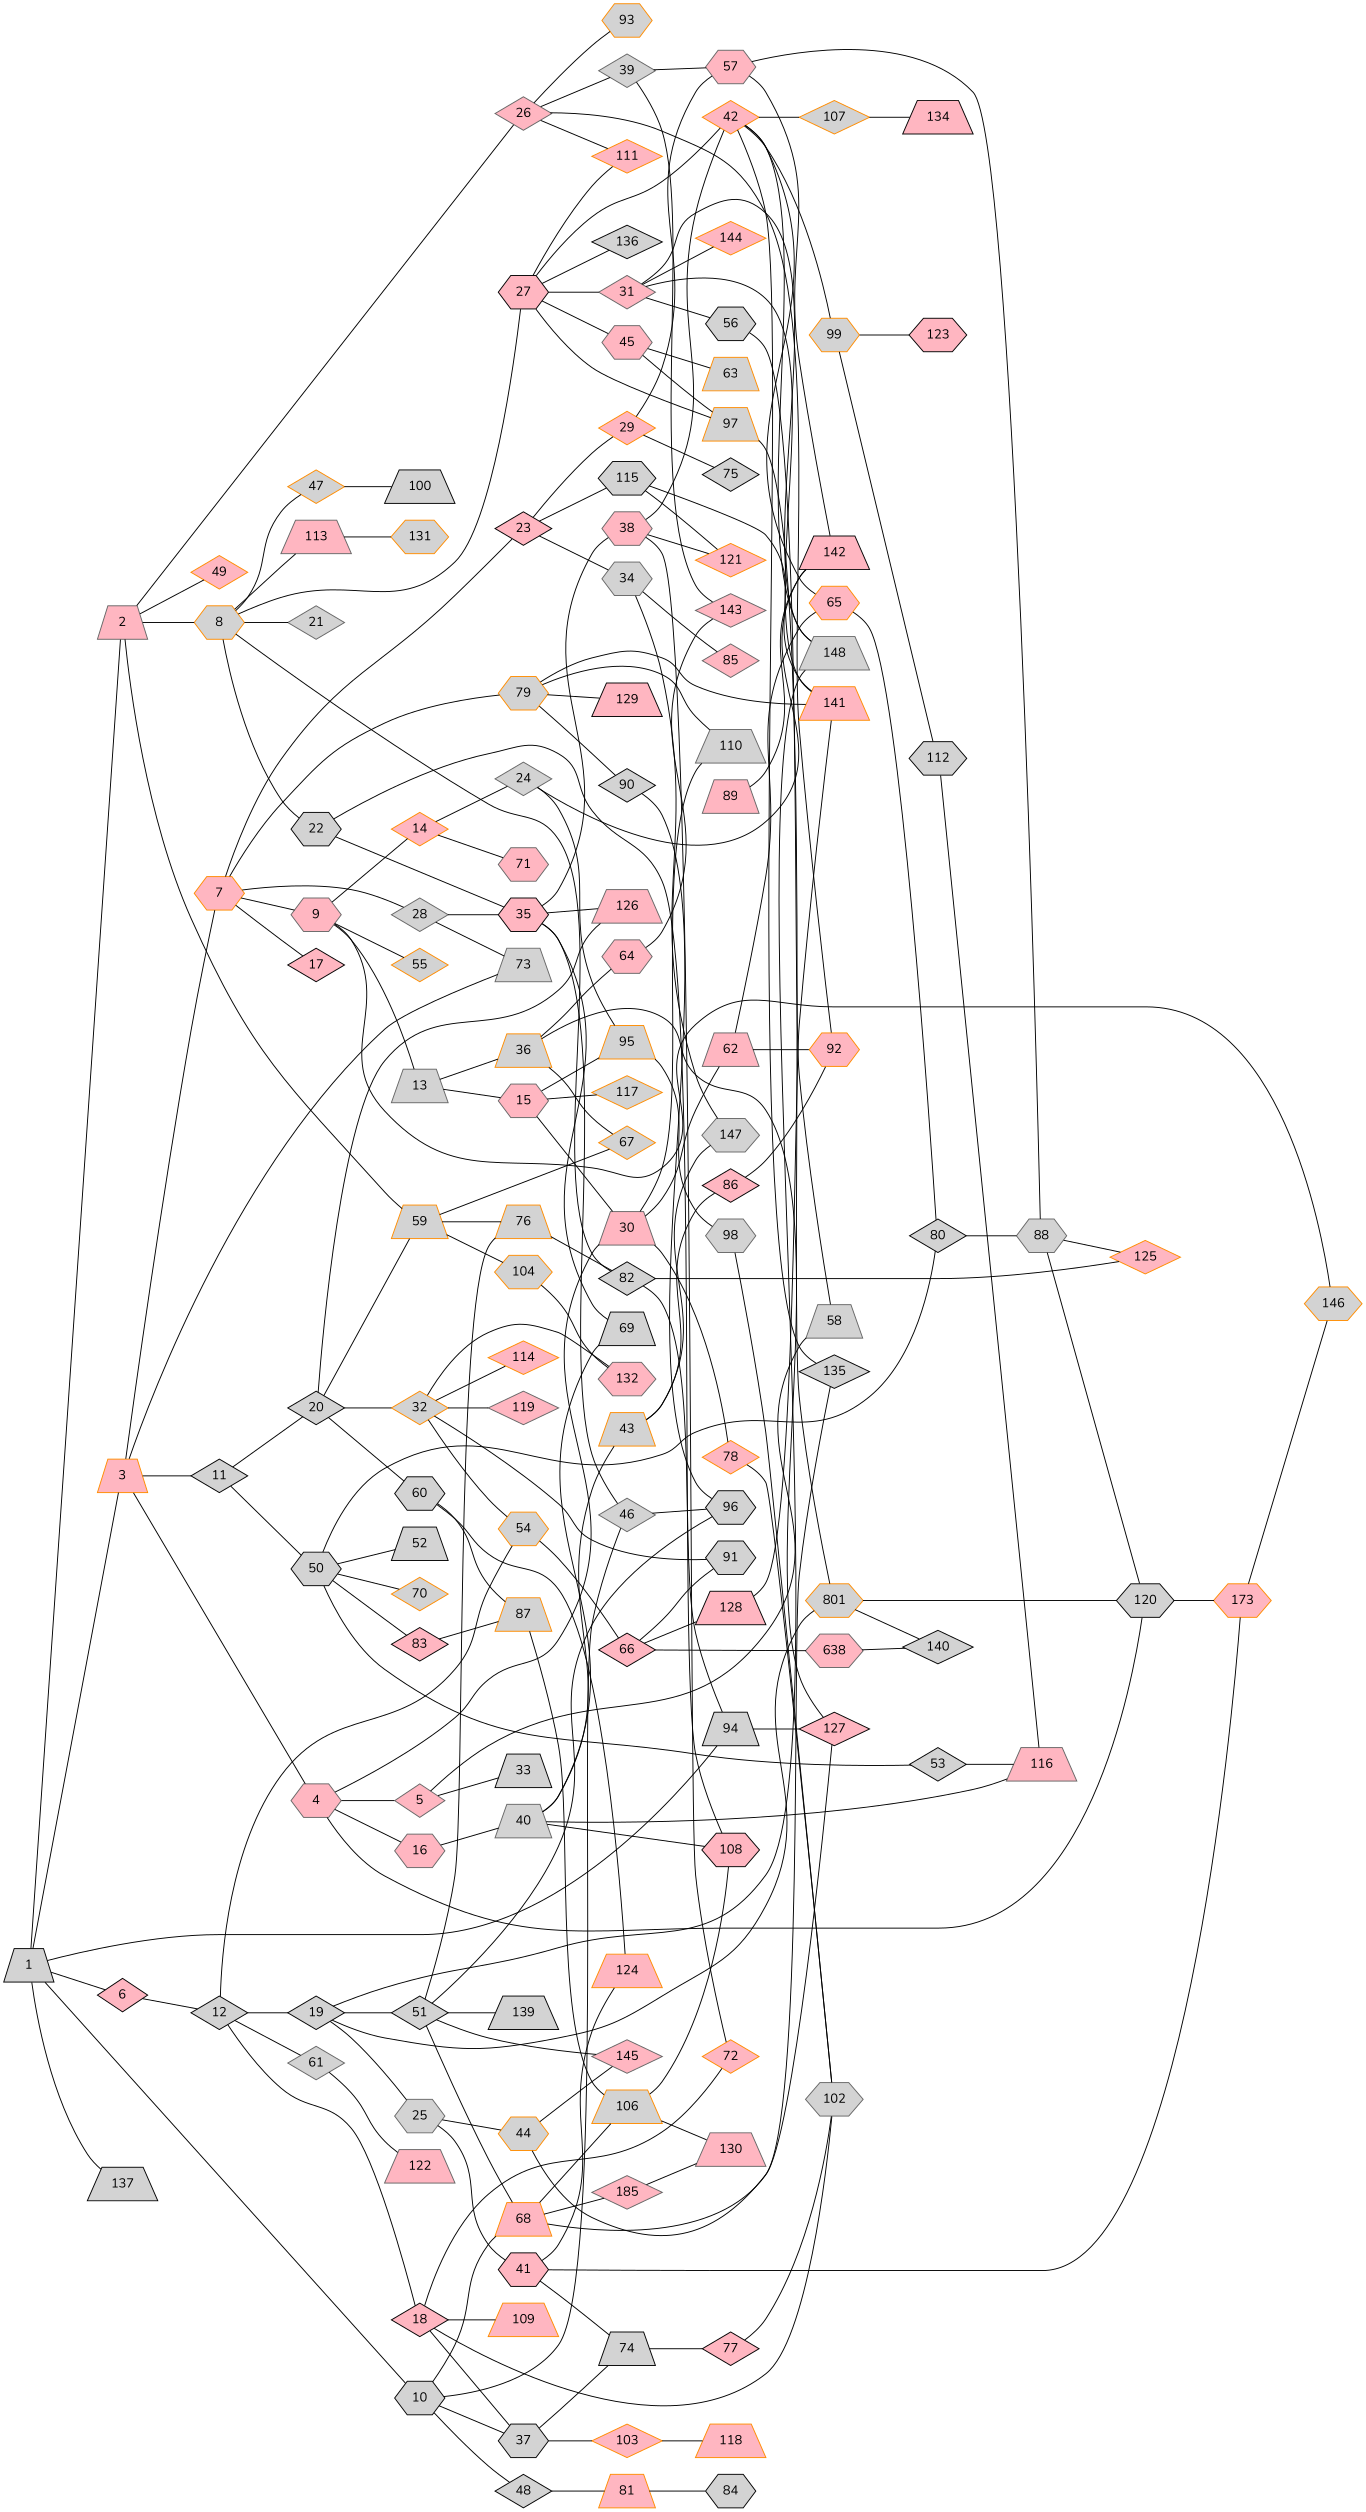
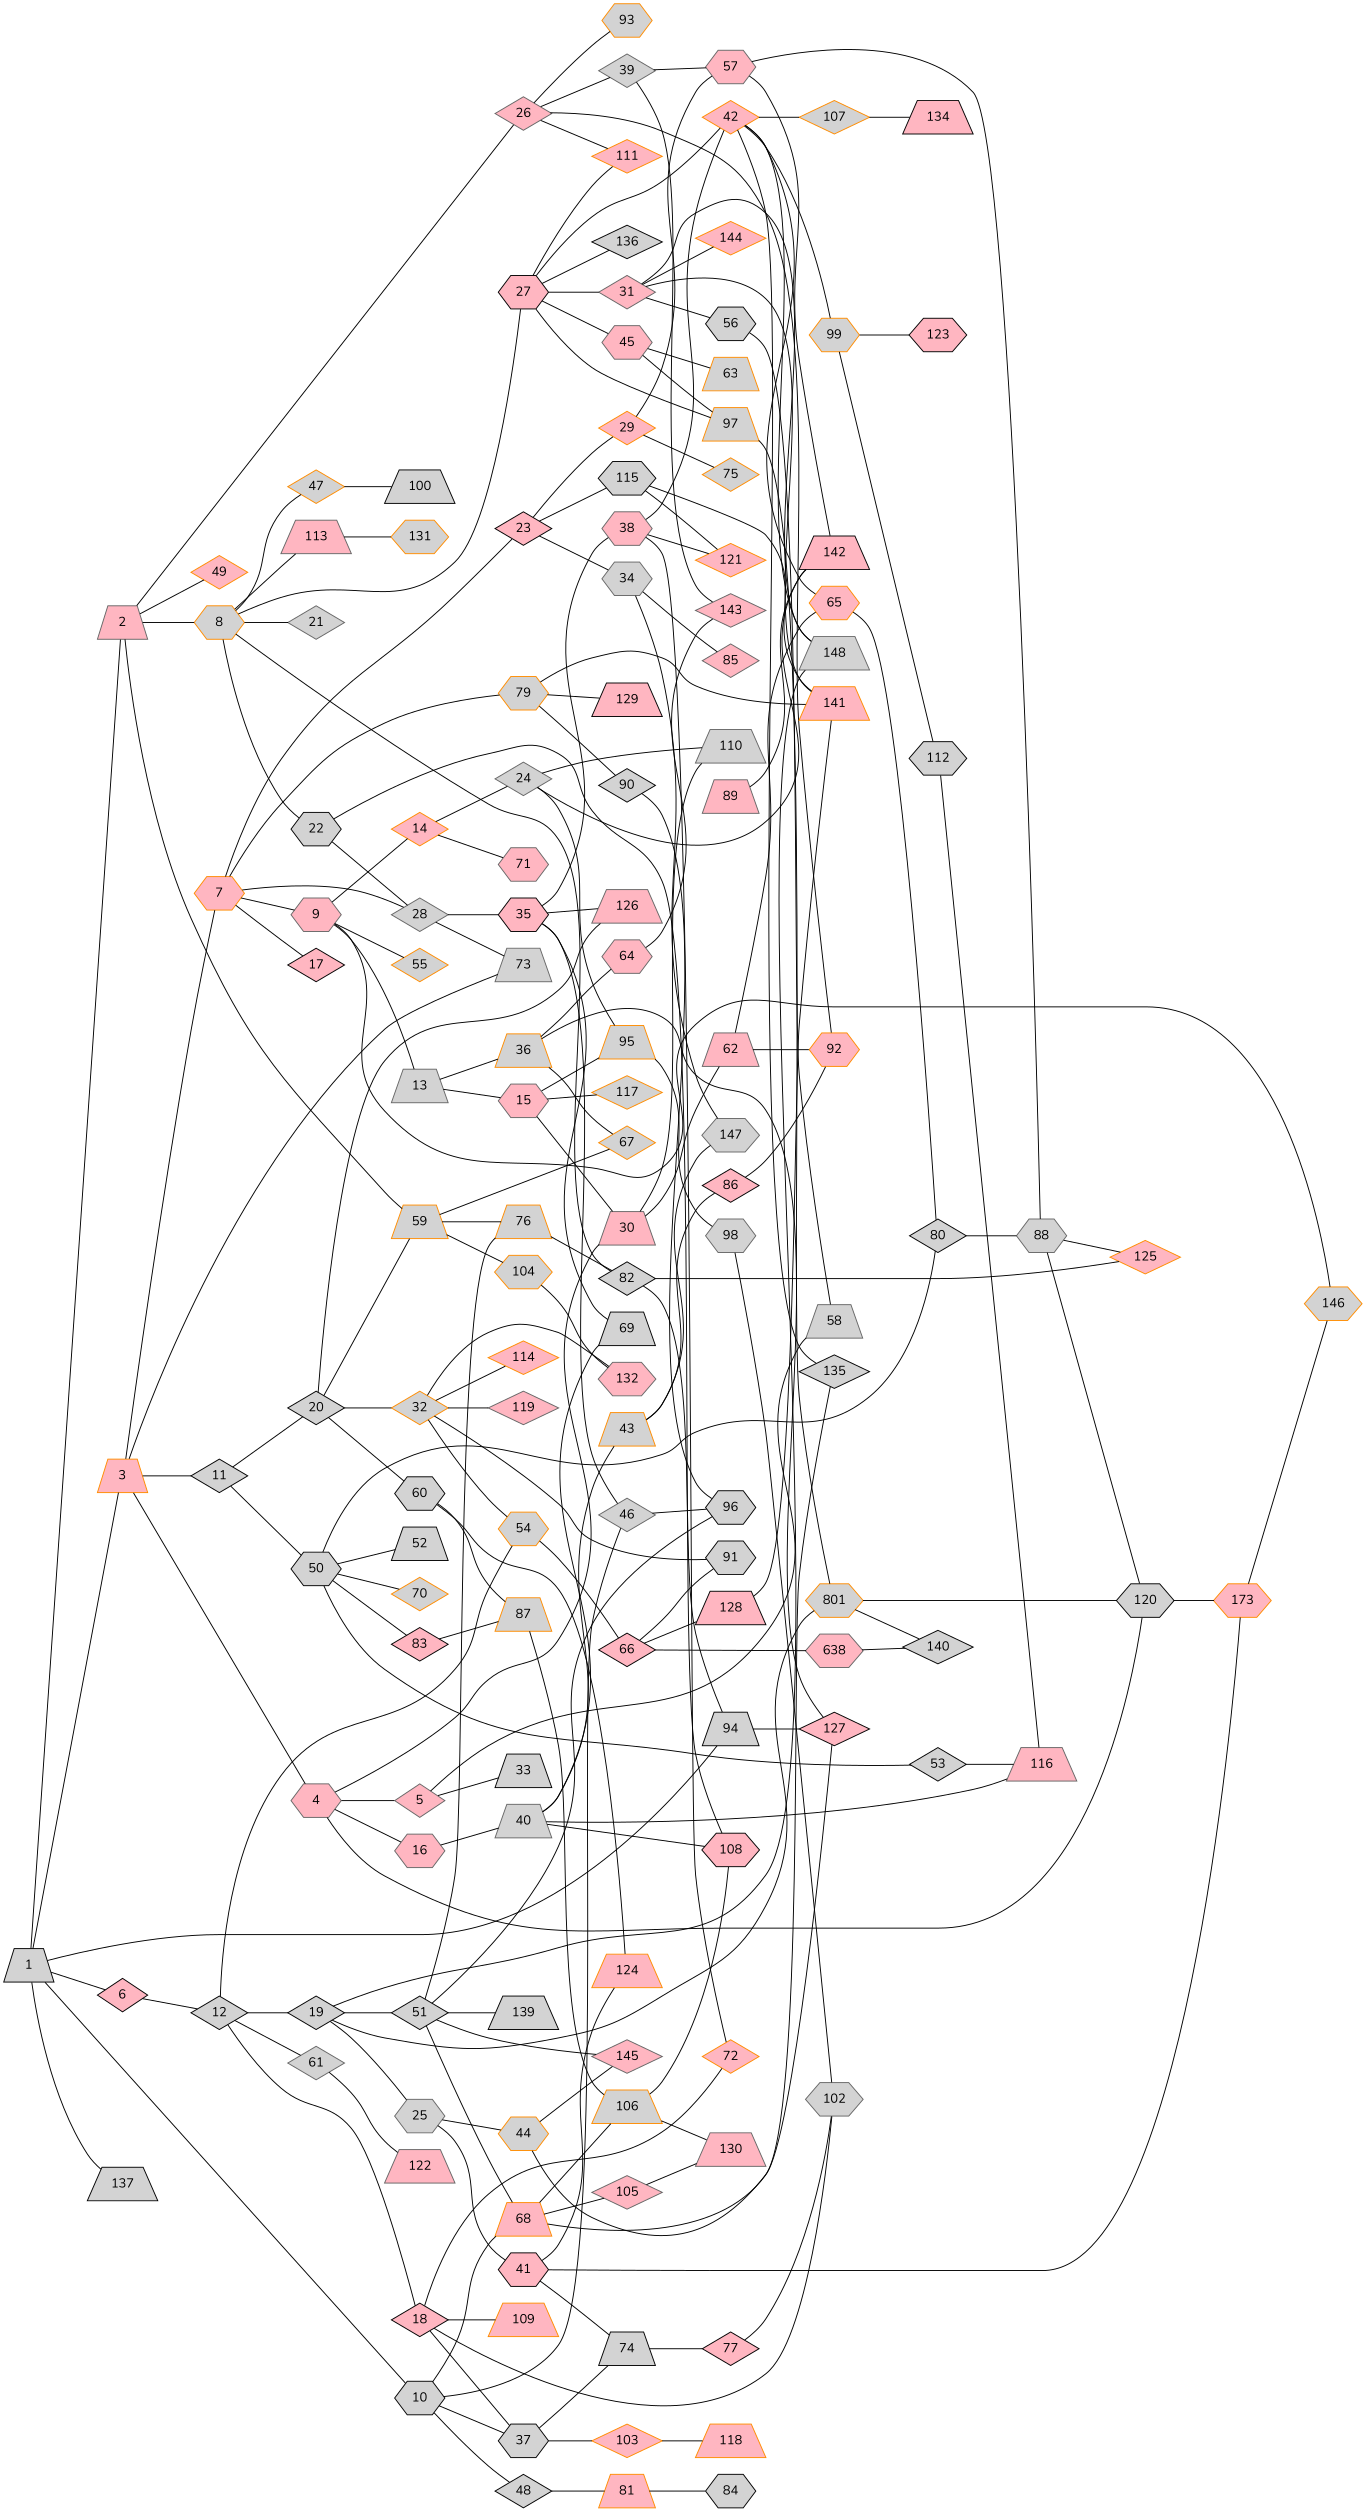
  graph {
    fontname=Nunito
    rankdir=LR
    node [color=black fillcolor=lightgrey fontname=Nunito shape=diamond style=filled]
    edge [fontname=Nunito]
    1 [shape=trapezium]
    2 [color=gray40 fillcolor=lightpink shape=trapezium]
    3 [color=darkorange fillcolor=lightpink shape=trapezium]
    6 [fillcolor=lightpink]
    10 [shape=hexagon]
    94 [shape=trapezium]
    137 [shape=trapezium]
    8 [color=darkorange shape=hexagon]
    26 [color=gray40 fillcolor=lightpink]
    49 [color=darkorange fillcolor=lightpink]
    59 [color=darkorange shape=trapezium]
    4 [color=gray40 fillcolor=lightpink shape=hexagon]
    7 [color=darkorange fillcolor=lightpink shape=hexagon]
    11
    73 [color=gray40 shape=trapezium]
    12
    37 [shape=hexagon]
    46 [color=gray40]
    48
    68 [color=darkorange fillcolor=lightpink shape=trapezium]
    127 [fillcolor=lightpink]
    21 [color=gray40]
    22 [shape=hexagon]
    27 [fillcolor=lightpink shape=hexagon]
    47 [color=darkorange]
    82
    113 [color=gray40 fillcolor=lightpink shape=trapezium]
    39 [color=gray40]
    92 [color=darkorange fillcolor=lightpink shape=hexagon]
    93 [color=darkorange shape=hexagon]
    111 [color=darkorange fillcolor=lightpink]
    67 [color=darkorange]
    76 [color=darkorange shape=trapezium]
    104 [color=darkorange shape=hexagon]
    5 [color=gray40 fillcolor=lightpink]
    16 [color=gray40 fillcolor=lightpink shape=hexagon]
    30 [color=gray40 fillcolor=lightpink shape=trapezium]
    120 [shape=hexagon]
    9 [color=gray40 fillcolor=lightpink shape=hexagon]
    17 [fillcolor=lightpink]
    23 [fillcolor=lightpink]
    28 [color=gray40]
    79 [color=darkorange shape=hexagon]
    20
    50 [shape=hexagon]
    33 [shape=trapezium]
    58 [color=gray40 shape=trapezium]
    40 [color=gray40 shape=trapezium]
    62 [color=gray40 fillcolor=lightpink shape=trapezium]
-   78 [color=darkorange fillcolor=lightpink]
    110 [color=gray40 shape=trapezium]
    n52 [color=darkorange fillcolor=lightpink label=173 shape=hexagon]
    18 [fillcolor=lightpink]
    19
    54 [color=darkorange shape=hexagon]
    61 [color=gray40]
    13 [color=gray40 shape=trapezium]
    14 [color=darkorange fillcolor=lightpink]
    55 [color=darkorange]
    146 [color=darkorange shape=hexagon]
    29 [color=darkorange fillcolor=lightpink]
    34 [color=gray40 shape=hexagon]
    115 [shape=hexagon]
    35 [fillcolor=lightpink shape=hexagon]
    141 [color=darkorange fillcolor=lightpink shape=trapezium]
    90
    129 [fillcolor=lightpink shape=trapezium]
    108 [fillcolor=lightpink shape=hexagon]
    31 [color=gray40 fillcolor=lightpink]
    42 [color=darkorange fillcolor=lightpink]
    45 [color=gray40 fillcolor=lightpink shape=hexagon]
    97 [color=darkorange shape=trapezium]
    136
    100 [shape=trapezium]
    125 [color=darkorange fillcolor=lightpink]
    131 [color=darkorange shape=hexagon]
    15 [color=gray40 fillcolor=lightpink shape=hexagon]
    36 [color=darkorange shape=trapezium]
    24 [color=gray40]
    71 [color=gray40 fillcolor=lightpink shape=hexagon]
    74 [shape=trapezium]
    103 [color=darkorange fillcolor=lightpink]
    96 [shape=hexagon]
    81 [color=darkorange fillcolor=lightpink shape=trapezium]
    135
-   105 [color=gray40 fillcolor=lightpink label=185]
+   105 [color=gray40 fillcolor=lightpink]
    106 [color=darkorange shape=trapezium]
    32 [color=darkorange]
    60 [shape=hexagon]
    126 [color=gray40 fillcolor=lightpink shape=trapezium]
    52 [shape=trapezium]
    53
    70 [color=darkorange]
    80
    83 [fillcolor=lightpink]
    72 [color=darkorange fillcolor=lightpink]
    102 [color=gray40 shape=hexagon]
    109 [color=darkorange fillcolor=lightpink shape=trapezium]
    25 [color=gray40 shape=hexagon]
    51
    n101 [color=darkorange label=801 shape=hexagon]
    148 [color=gray40 shape=trapezium]
    66 [fillcolor=lightpink]
    122 [color=gray40 fillcolor=lightpink shape=trapezium]
    95 [color=darkorange shape=trapezium]
    117 [color=darkorange]
    64 [color=gray40 fillcolor=lightpink shape=hexagon]
    142 [fillcolor=lightpink shape=trapezium]
    98 [color=gray40 shape=hexagon]
    69 [shape=trapezium]
    43 [color=darkorange shape=trapezium]
    116 [color=gray40 fillcolor=lightpink shape=trapezium]
    41 [fillcolor=lightpink shape=hexagon]
    44 [color=darkorange shape=hexagon]
    145 [color=gray40 fillcolor=lightpink]
    139 [shape=trapezium]
    140
    91 [shape=hexagon]
    114 [color=darkorange fillcolor=lightpink]
    119 [color=gray40 fillcolor=lightpink]
    132 [color=gray40 fillcolor=lightpink shape=hexagon]
    124 [color=darkorange fillcolor=lightpink shape=trapezium]
    87 [color=darkorange shape=trapezium]
    57 [color=gray40 fillcolor=lightpink shape=hexagon]
-   75
+   75 [color=darkorange]
    85 [color=gray40 fillcolor=lightpink]
    147 [color=gray40 shape=hexagon]
    121 [color=darkorange fillcolor=lightpink]
    143 [color=gray40 fillcolor=lightpink]
    56 [shape=hexagon]
    144 [color=darkorange fillcolor=lightpink]
    65 [color=darkorange fillcolor=lightpink shape=hexagon]
    99 [color=darkorange shape=hexagon]
    107 [color=darkorange]
    63 [color=darkorange shape=trapezium]
    38 [color=gray40 fillcolor=lightpink shape=hexagon]
    88 [color=gray40 shape=hexagon]
    77 [fillcolor=lightpink]
    118 [color=darkorange fillcolor=lightpink shape=trapezium]
    86 [fillcolor=lightpink]
    112 [shape=hexagon]
    123 [fillcolor=lightpink shape=hexagon]
    134 [fillcolor=lightpink shape=trapezium]
    84 [shape=hexagon]
    89 [color=gray40 fillcolor=lightpink shape=trapezium]
    128 [fillcolor=lightpink shape=trapezium]
    n147 [color=gray40 fillcolor=lightpink label=638 shape=hexagon]
    130 [color=gray40 fillcolor=lightpink shape=trapezium]
    1 -- 2
    1 -- 3
    1 -- 6
    1 -- 10
    1 -- 94
    1 -- 137
    2 -- 8
    2 -- 26
    2 -- 49
    2 -- 59
    3 -- 4
    3 -- 7
    3 -- 11
    3 -- 73
    6 -- 12
    10 -- 37
    10 -- 46
    10 -- 48
    10 -- 68
    94 -- 127
    8 -- 21
    8 -- 22
    8 -- 27
    8 -- 47
    8 -- 82
    8 -- 113
    26 -- 39
    26 -- 92
    26 -- 93
    26 -- 111
    59 -- 67
    59 -- 76
    59 -- 104
    4 -- 5
    4 -- 16
    4 -- 30
    4 -- 120
    7 -- 9
    7 -- 17
    7 -- 23
    7 -- 28
    7 -- 79
    11 -- 20
    11 -- 50
    12 -- 18
    12 -- 19
    12 -- 54
    12 -- 61
    37 -- 74
    37 -- 103
    46 -- 96
    48 -- 81
    68 -- 135
    68 -- 105
    68 -- 106
-   22 -- 35
+   22 -- 28
    22 -- 108
    27 -- 111
    27 -- 31
    27 -- 42
    27 -- 45
    27 -- 97
    27 -- 136
    47 -- 100
    82 -- 94
    82 -- 125
    113 -- 131
    39 -- 57
    39 -- 143
    76 -- 82
    104 -- 132
    5 -- 33
    5 -- 58
    16 -- 40
    30 -- 62
-   30 -- 78
    30 -- 110
    120 -- n52
    9 -- 13
    9 -- 14
    9 -- 55
    9 -- 146
    23 -- 29
    23 -- 34
    23 -- 115
    28 -- 73
    28 -- 35
-   79 -- 110
+   24 -- 110
    79 -- 141
    79 -- 90
    79 -- 129
    20 -- 59
    20 -- 32
    20 -- 60
    20 -- 126
    50 -- 52
    50 -- 53
    50 -- 70
    50 -- 80
    50 -- 83
    40 -- 108
    40 -- 69
    40 -- 43
    40 -- 116
    62 -- 92
    62 -- 65
-   78 -- 102
    n52 -- 146
    18 -- 37
    18 -- 72
    18 -- 102
    18 -- 109
    19 -- 25
    19 -- 51
    19 -- n101
    19 -- 148
    54 -- 66
    61 -- 122
    13 -- 15
    13 -- 36
    14 -- 24
    14 -- 71
    29 -- 57
    29 -- 75
    34 -- 85
    34 -- 147
    115 -- 141
    115 -- 121
    35 -- 46
    35 -- 126
    35 -- 69
    35 -- 38
    90 -- 96
    31 -- 141
    31 -- 148
    31 -- 56
    31 -- 144
    42 -- 135
    42 -- 148
    42 -- 65
    42 -- 99
    42 -- 107
    45 -- 97
    45 -- 63
    97 -- n101
    15 -- 30
    15 -- 95
    15 -- 117
    36 -- 127
    36 -- 67
    36 -- 64
    24 -- 95
    24 -- 142
    74 -- 77
    103 -- 118
    81 -- 84
    105 -- 130
    106 -- 108
    106 -- 130
    32 -- 54
    32 -- 91
    32 -- 114
    32 -- 119
    32 -- 132
    60 -- 124
    60 -- 87
    53 -- 116
    80 -- 88
    83 -- 87
    25 -- 41
    25 -- 44
    51 -- 68
    51 -- 76
    51 -- 96
    51 -- 145
    51 -- 139
    n101 -- 120
    n101 -- 140
    66 -- 91
    66 -- 128
    66 -- n147
    95 -- 98
    64 -- 143
    98 -- 102
    43 -- 147
    43 -- 86
    41 -- n52
    41 -- 74
    41 -- 124
    44 -- 127
    44 -- 145
    87 -- 106
    57 -- 142
    57 -- 88
    56 -- 58
    65 -- 80
    99 -- 112
    99 -- 123
    107 -- 134
    38 -- 42
    38 -- 72
    38 -- 121
    88 -- 120
    88 -- 125
    77 -- 102
    86 -- 92
    112 -- 116
    89 -- 142
    128 -- 141
    n147 -- 140
  }
